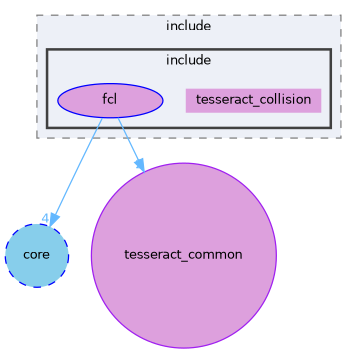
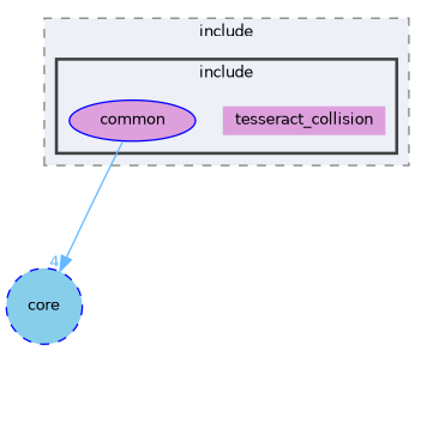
  digraph {
    compound=true
    node [color=blue fillcolor=plum fontname=Helvetica fontsize=10 shape=circle style=filled]
    edge [arrowhead=normal color=steelblue1 fontcolor=steelblue1 fontname=Helvetica fontsize=10 labeldistance=1.5 labelfontname=Helvetica labelfontsize=10]
    n1 [height=0.2 label=tesseract_collision shape=plaintext width=0.4]
-   n2 [height=0.2 label=fcl shape=ellipse width=0.4]
+   n2 [height=0.2 label=common shape=ellipse width=0.4]
    n3 [fillcolor=skyblue height=0.2 label=core style="filled,dashed" width=0.4]
-   n4 [color=purple height=0.2 label=tesseract_common width=0.4]
    subgraph cluster_1 {
      bgcolor="#edf0f7"
      fontname=Helvetica
      fontsize=10
      label=include
      pencolor=grey50
      style="filled,dashed"
      subgraph cluster_2 {
        bgcolor="#edf0f7"
        fontname=Helvetica
        fontsize=10
        label=include
        pencolor=grey25
        style="filled,bold"
        n1
        n2
      }
    }
    n2 -> n3 [headlabel=4]
-   n2 -> n4 [headlabel=2]
  }
